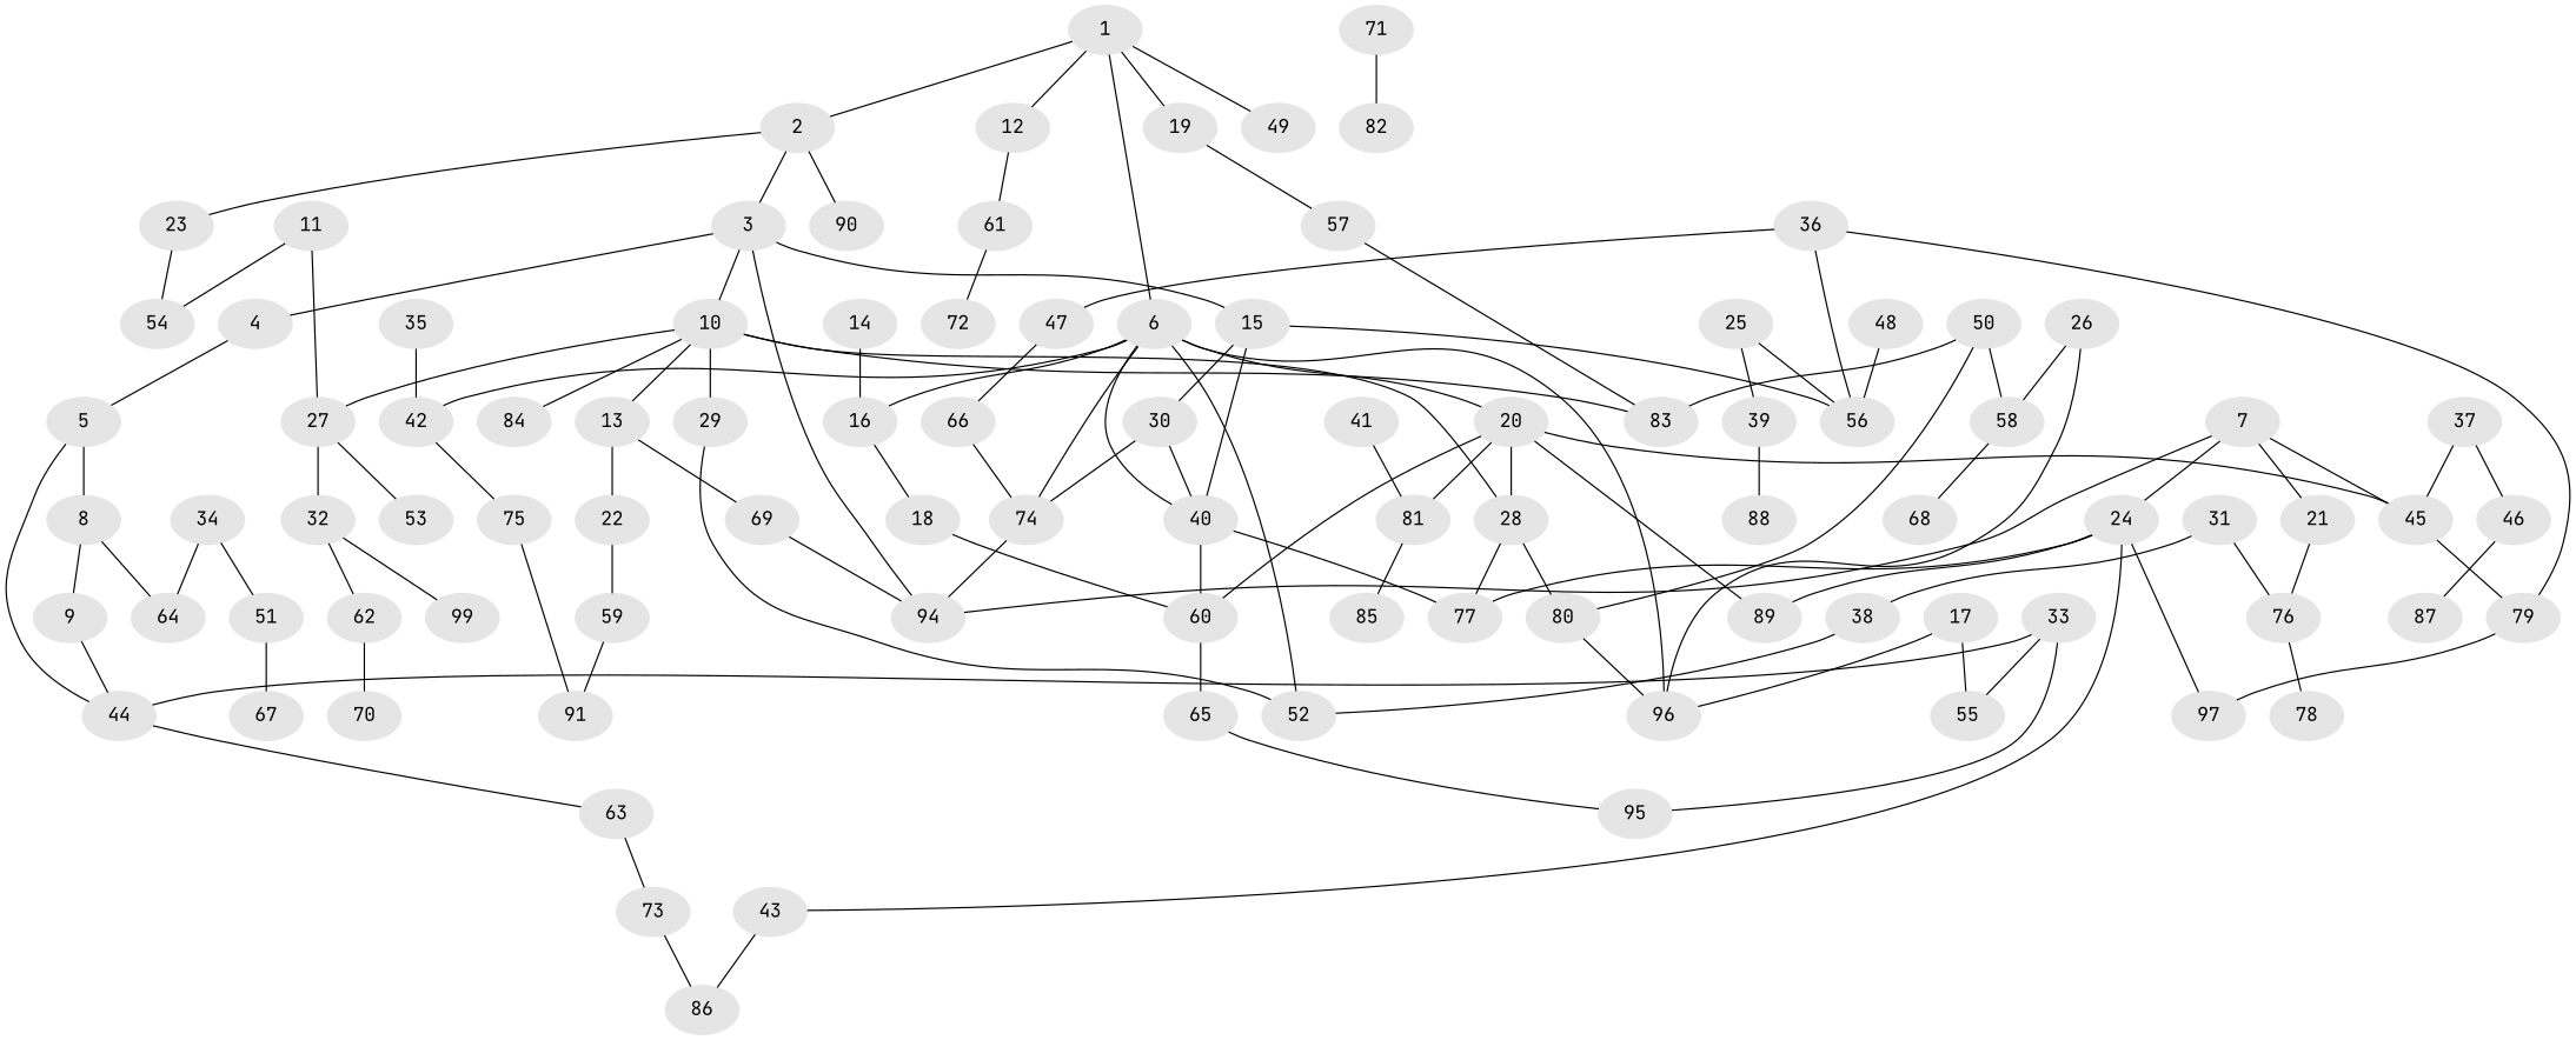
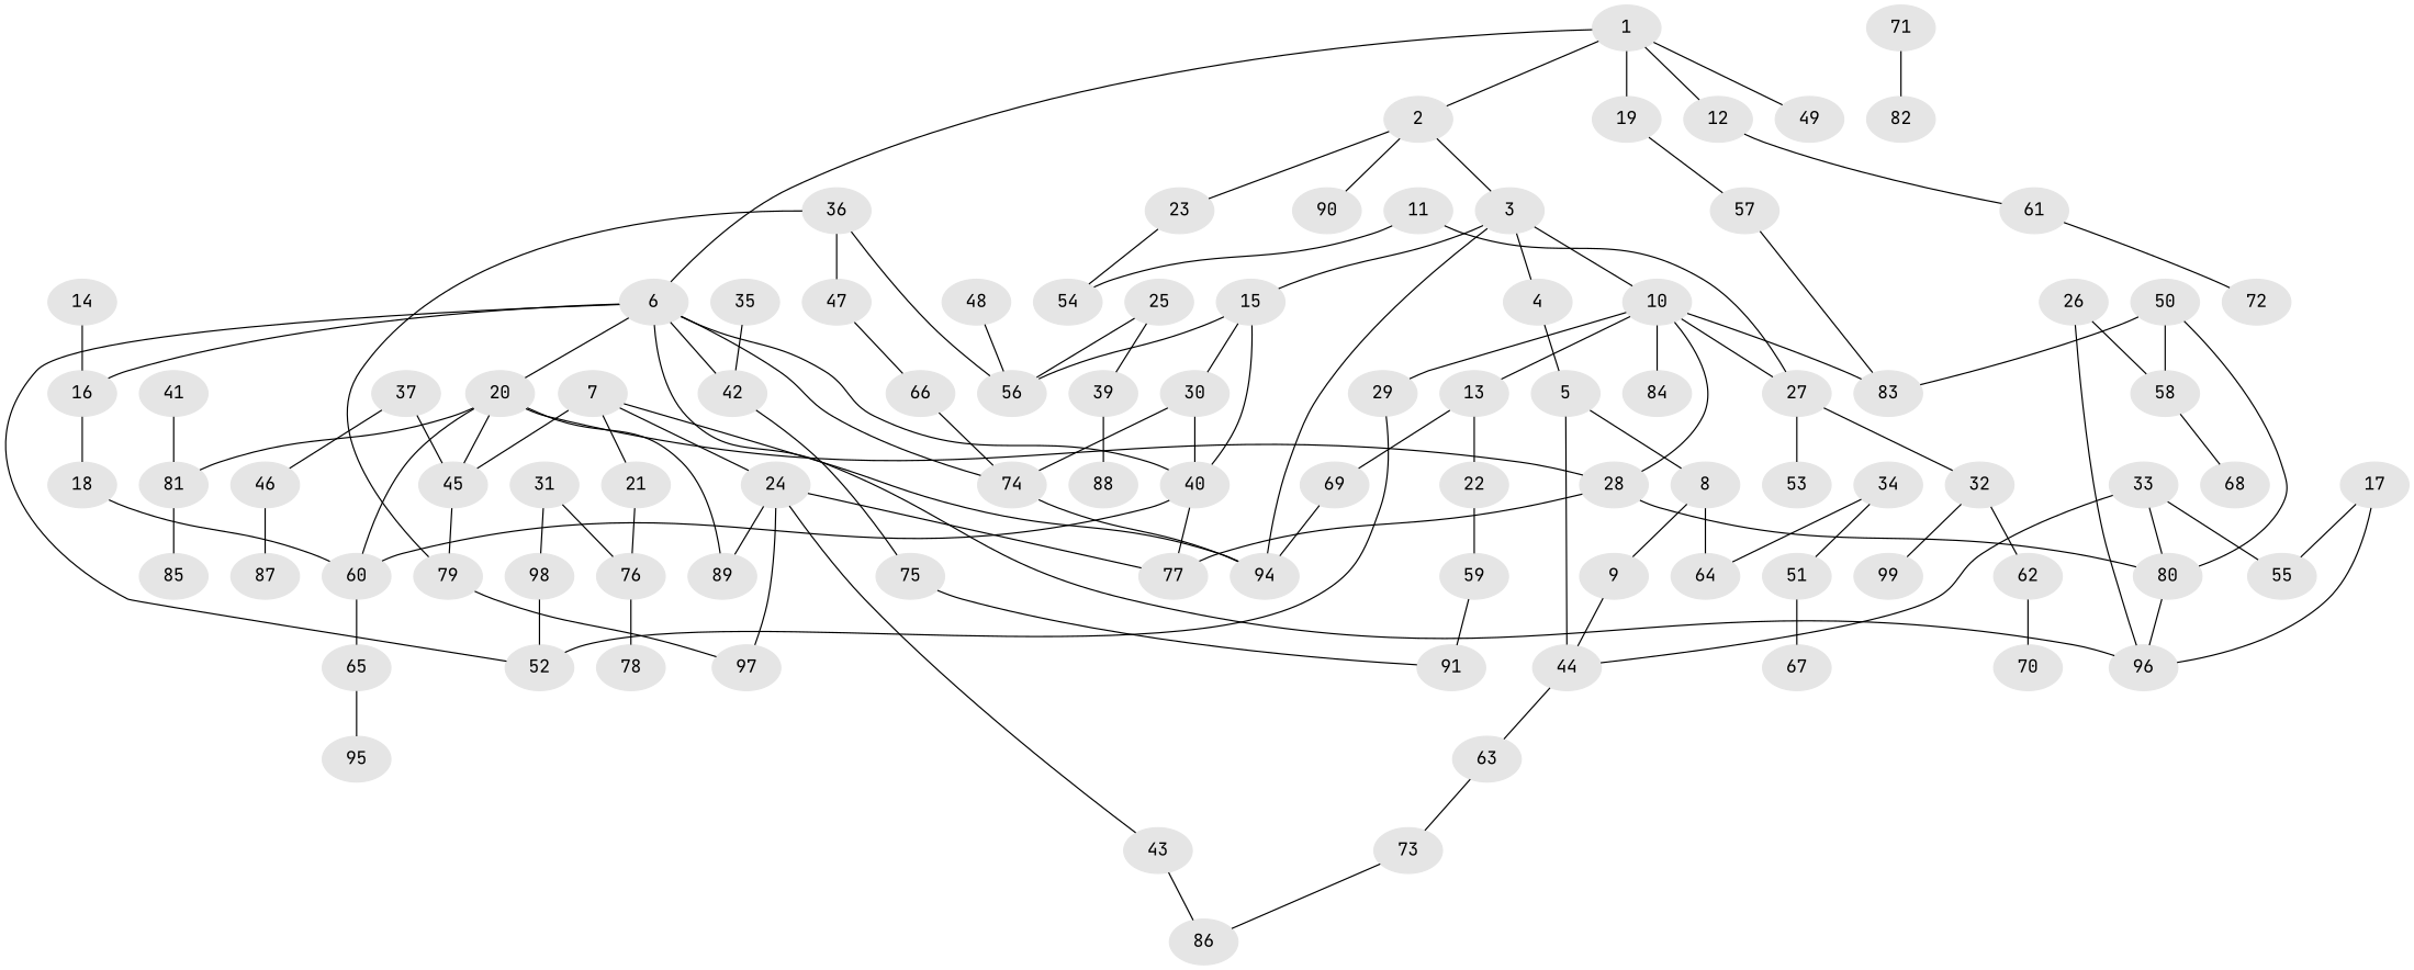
  graph {
    fontname="JetBrains Mono"
    node [color=gray90 fontname="JetBrains Mono" style=filled]
    edge [fontname="JetBrains Mono" weight=1.0]
    1
    2
    6
    12
    19
    49
    3
    23
    90
    16
    20
    40
    42
    52
    74
    96
    61
    57
    4
    10
    15
    94
    54
    5
    13
    27
    28
    29
    83
    84
    30
    56
    8
    44
    9
    64
    63
    73
    86
    18
    45
    60
    81
    89
    77
    75
    7
    21
    24
    76
    43
    n52 [label=97]
    79
    22
    69
    32
    53
    80
    11
    72
    59
    14
    17
    55
    65
    85
    78
    91
    71
    82
    25
    39
    88
    26
    58
    68
    62
    n78 [label=99]
    31
-   38
+   38 [label=98]
    70
    33
    95
    34
    51
    67
    35
    36
    47
    66
    37
    46
    87
    41
    48
    50
    1 -- 2
    1 -- 6
    1 -- 12
    1 -- 19
    1 -- 49
    2 -- 3
    2 -- 23
    2 -- 90
    6 -- 16
    6 -- 20
    6 -- 40
    6 -- 42
    6 -- 52
    6 -- 74
    6 -- 96
    12 -- 61
    19 -- 57
    3 -- 4
    3 -- 10
    3 -- 15
    3 -- 94
    23 -- 54
    16 -- 18
    20 -- 28
    20 -- 45
    20 -- 60
    20 -- 81
    20 -- 89
    40 -- 60
    40 -- 77
    42 -- 75
    74 -- 94
    61 -- 72
    57 -- 83
    4 -- 5
    10 -- 13
    10 -- 27
    10 -- 28
    10 -- 29
    10 -- 83
    10 -- 84
    15 -- 40
    15 -- 30
    15 -- 56
    5 -- 8
    5 -- 44
    13 -- 22
    13 -- 69
    27 -- 32
    27 -- 53
    28 -- 77
    28 -- 80
    29 -- 52
    30 -- 40
    30 -- 74
    8 -- 9
    8 -- 64
    44 -- 63
    9 -- 44
    63 -- 73
    73 -- 86
    18 -- 60
    45 -- 79
    60 -- 65
    81 -- 85
    75 -- 91
    7 -- 94
    7 -- 45
    7 -- 21
    7 -- 24
    21 -- 76
    24 -- 89
    24 -- 77
    24 -- 43
    24 -- n52
    76 -- 78
    43 -- 86
    79 -- n52
    22 -- 59
    69 -- 94
    32 -- 62
    32 -- n78
    80 -- 96
    11 -- 54
    11 -- 27
    59 -- 91
    14 -- 16
    17 -- 96
    17 -- 55
    65 -- 95
    71 -- 82
    25 -- 56
    25 -- 39
    39 -- 88
    26 -- 96
    26 -- 58
    58 -- 68
    62 -- 70
    31 -- 76 [weight=2.0]
    31 -- 38
    38 -- 52
    33 -- 44
    33 -- 55
-   33 -- 95
+   33 -- 80
    34 -- 64
    34 -- 51
    51 -- 67
    35 -- 42
    36 -- 56
    36 -- 79
    36 -- 47
    47 -- 66
    66 -- 74
    37 -- 45
    37 -- 46
    46 -- 87
    41 -- 81
    48 -- 56
    50 -- 83
    50 -- 80
    50 -- 58
  }
